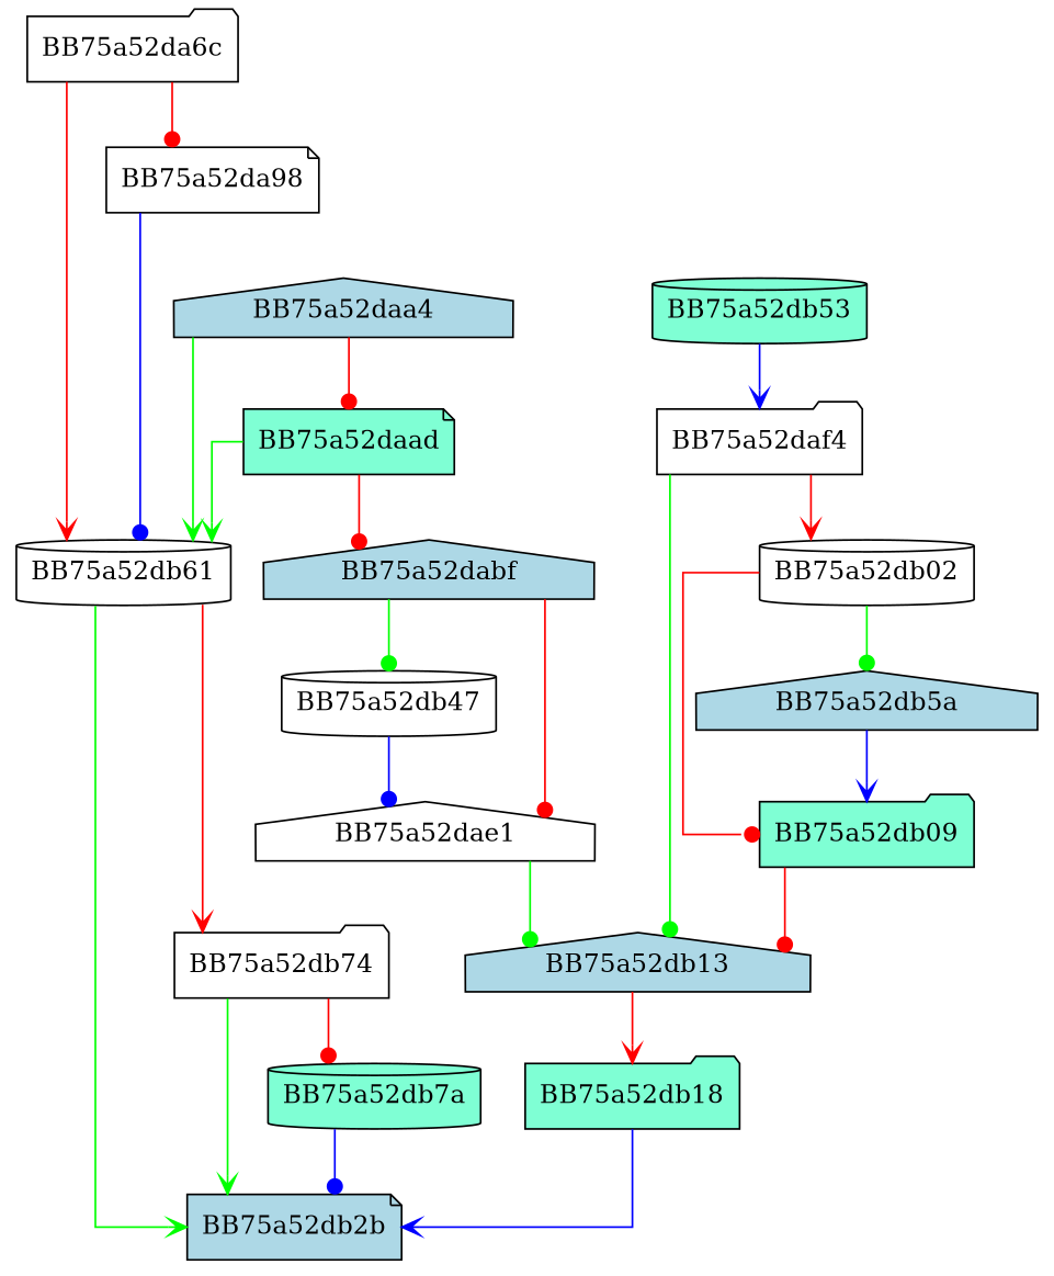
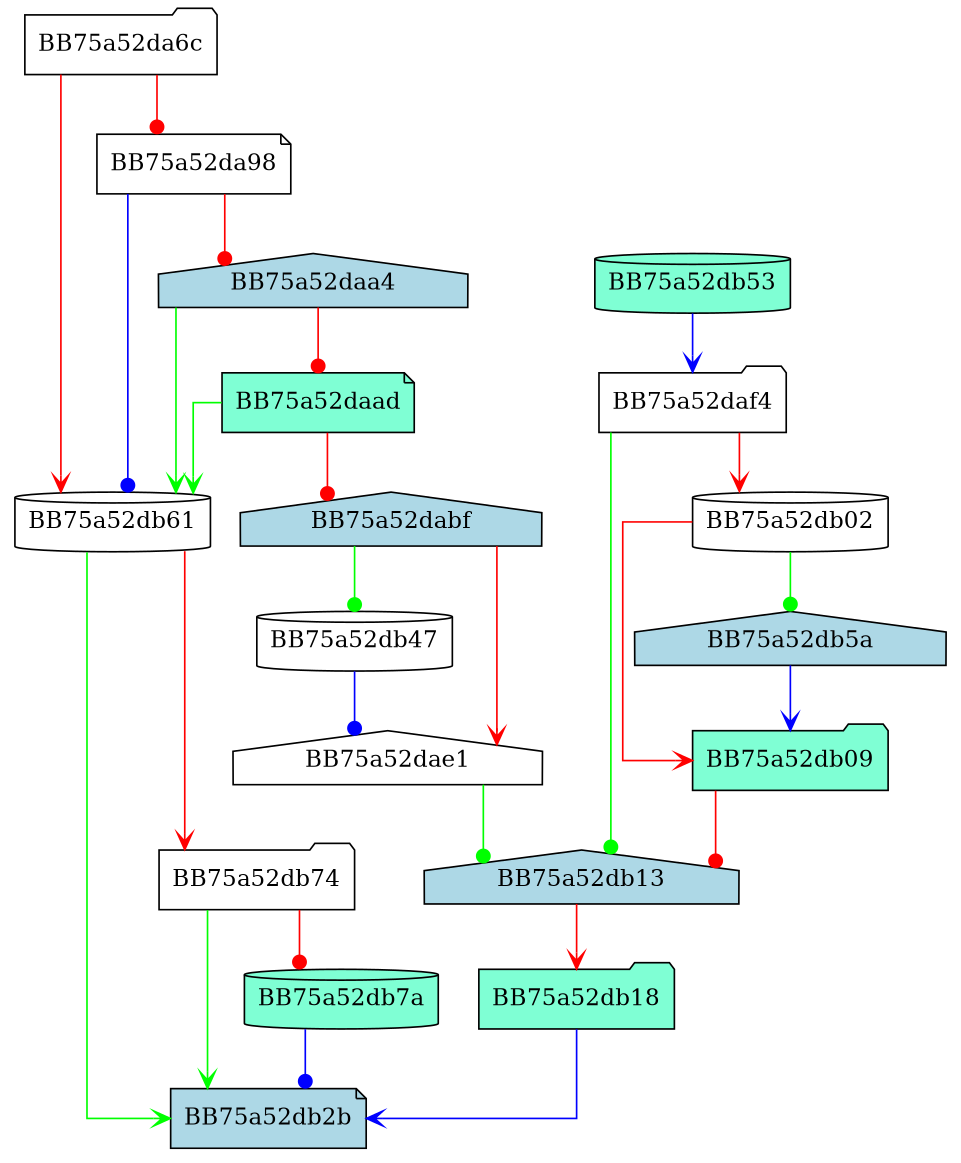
  digraph {
    splines=ortho
    node [fillcolor=white shape=folder style=filled]
    edge [arrowhead=dot color=red]
    BB75a52da6c
    BB75a52db61 [shape=cylinder]
    BB75a52da98 [shape=note]
    BB75a52db2b [fillcolor=lightblue shape=note]
    BB75a52db74
    BB75a52daa4 [fillcolor=lightblue shape=house]
    BB75a52db7a [fillcolor=aquamarine shape=cylinder]
    BB75a52daad [fillcolor=aquamarine shape=note]
    BB75a52dabf [fillcolor=lightblue shape=house]
    BB75a52db47 [shape=cylinder]
    BB75a52dae1 [shape=house]
    BB75a52db13 [fillcolor=lightblue shape=house]
    BB75a52db18 [fillcolor=aquamarine]
    BB75a52db53 [fillcolor=aquamarine shape=cylinder]
    BB75a52daf4
    BB75a52db02 [shape=cylinder]
    BB75a52db5a [fillcolor=lightblue shape=house]
    BB75a52db09 [fillcolor=aquamarine]
    BB75a52da6c -> BB75a52db61 [arrowhead=vee]
    BB75a52da6c -> BB75a52da98
    BB75a52db61 -> BB75a52db2b [arrowhead=vee color=green]
    BB75a52db61 -> BB75a52db74 [arrowhead=vee]
    BB75a52da98 -> BB75a52db61 [color=blue]
+   BB75a52da98 -> BB75a52daa4
    BB75a52db74 -> BB75a52db2b [arrowhead=vee color=green]
    BB75a52db74 -> BB75a52db7a
    BB75a52daa4 -> BB75a52db61 [arrowhead=vee color=green]
    BB75a52daa4 -> BB75a52daad
    BB75a52db7a -> BB75a52db2b [color=blue]
    BB75a52daad -> BB75a52db61 [arrowhead=vee color=green]
    BB75a52daad -> BB75a52dabf
    BB75a52dabf -> BB75a52db47 [color=green]
-   BB75a52dabf -> BB75a52dae1
+   BB75a52dabf -> BB75a52dae1 [arrowhead=vee]
    BB75a52db47 -> BB75a52dae1 [color=blue]
    BB75a52dae1 -> BB75a52db13 [color=green]
    BB75a52db13 -> BB75a52db18 [arrowhead=vee]
    BB75a52db18 -> BB75a52db2b [arrowhead=vee color=blue]
    BB75a52db53 -> BB75a52daf4 [arrowhead=vee color=blue]
    BB75a52daf4 -> BB75a52db13 [color=green]
    BB75a52daf4 -> BB75a52db02 [arrowhead=vee]
    BB75a52db02 -> BB75a52db5a [color=green]
-   BB75a52db02 -> BB75a52db09
+   BB75a52db02 -> BB75a52db09 [arrowhead=vee]
    BB75a52db5a -> BB75a52db09 [arrowhead=vee color=blue]
    BB75a52db09 -> BB75a52db13
  }
